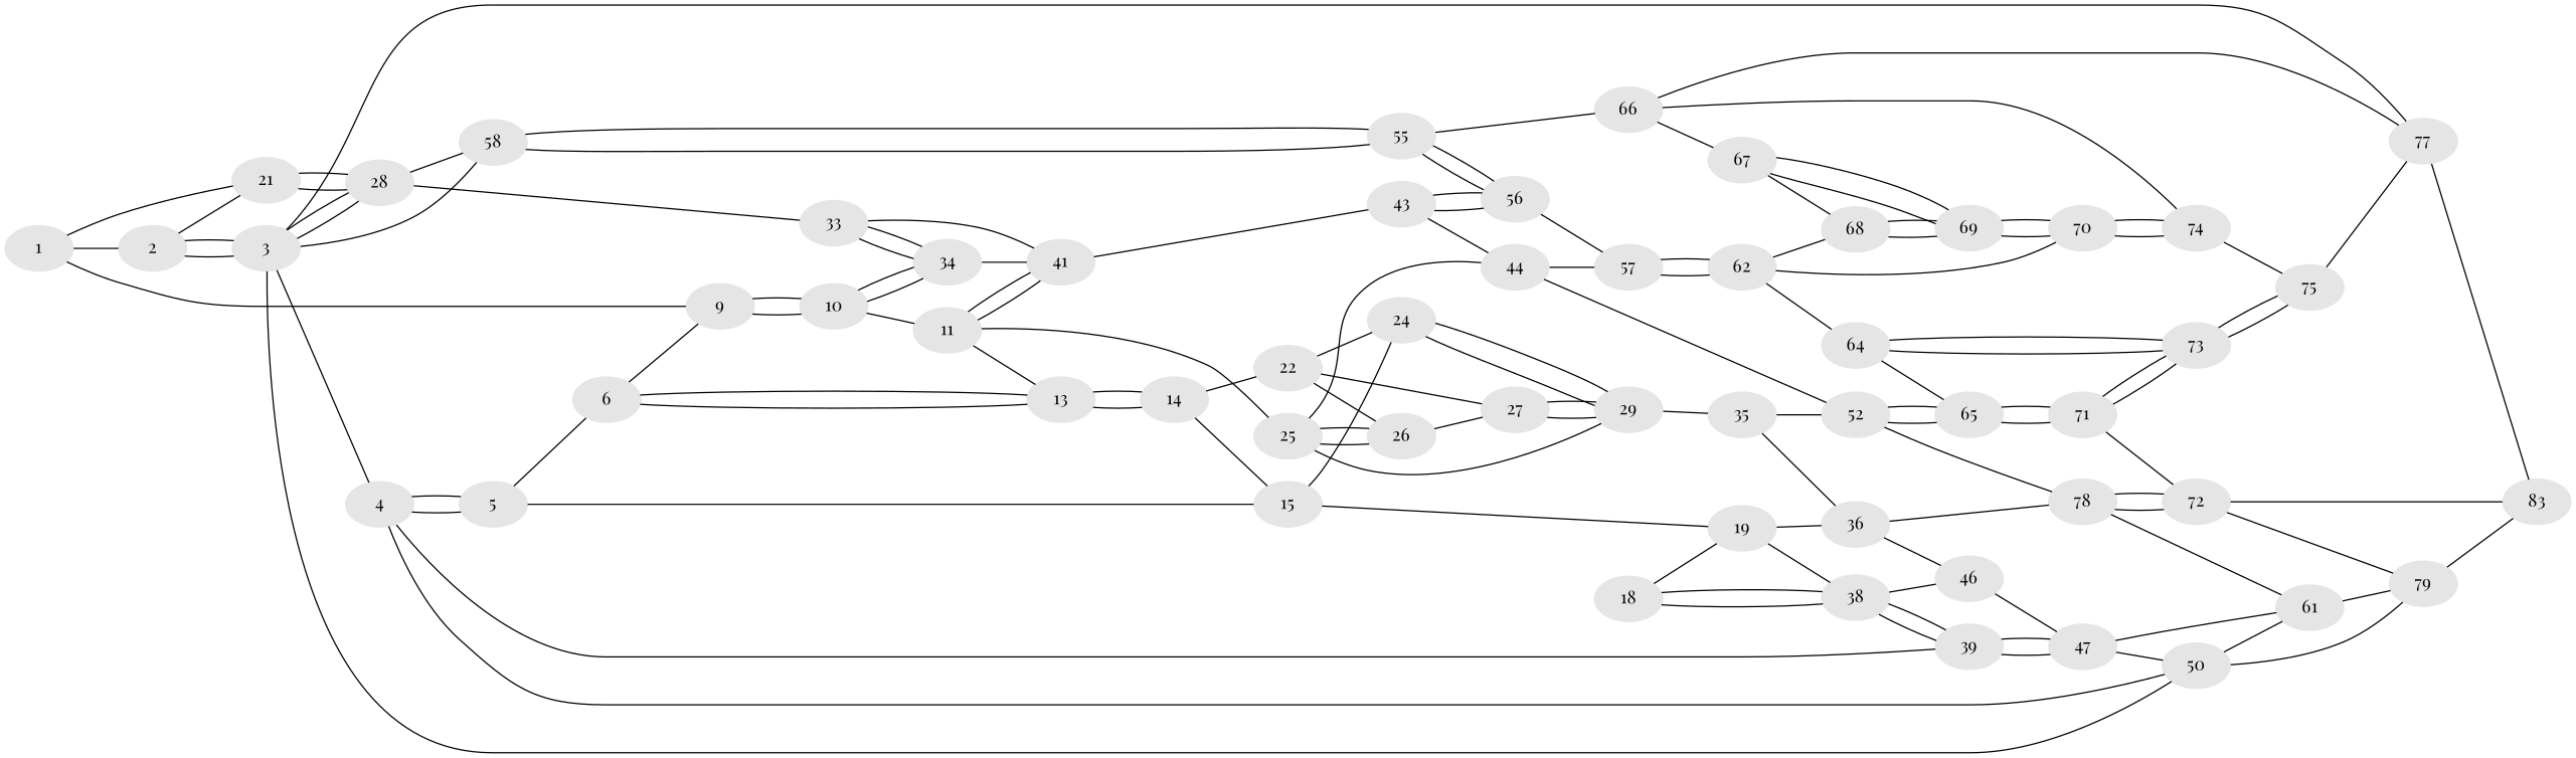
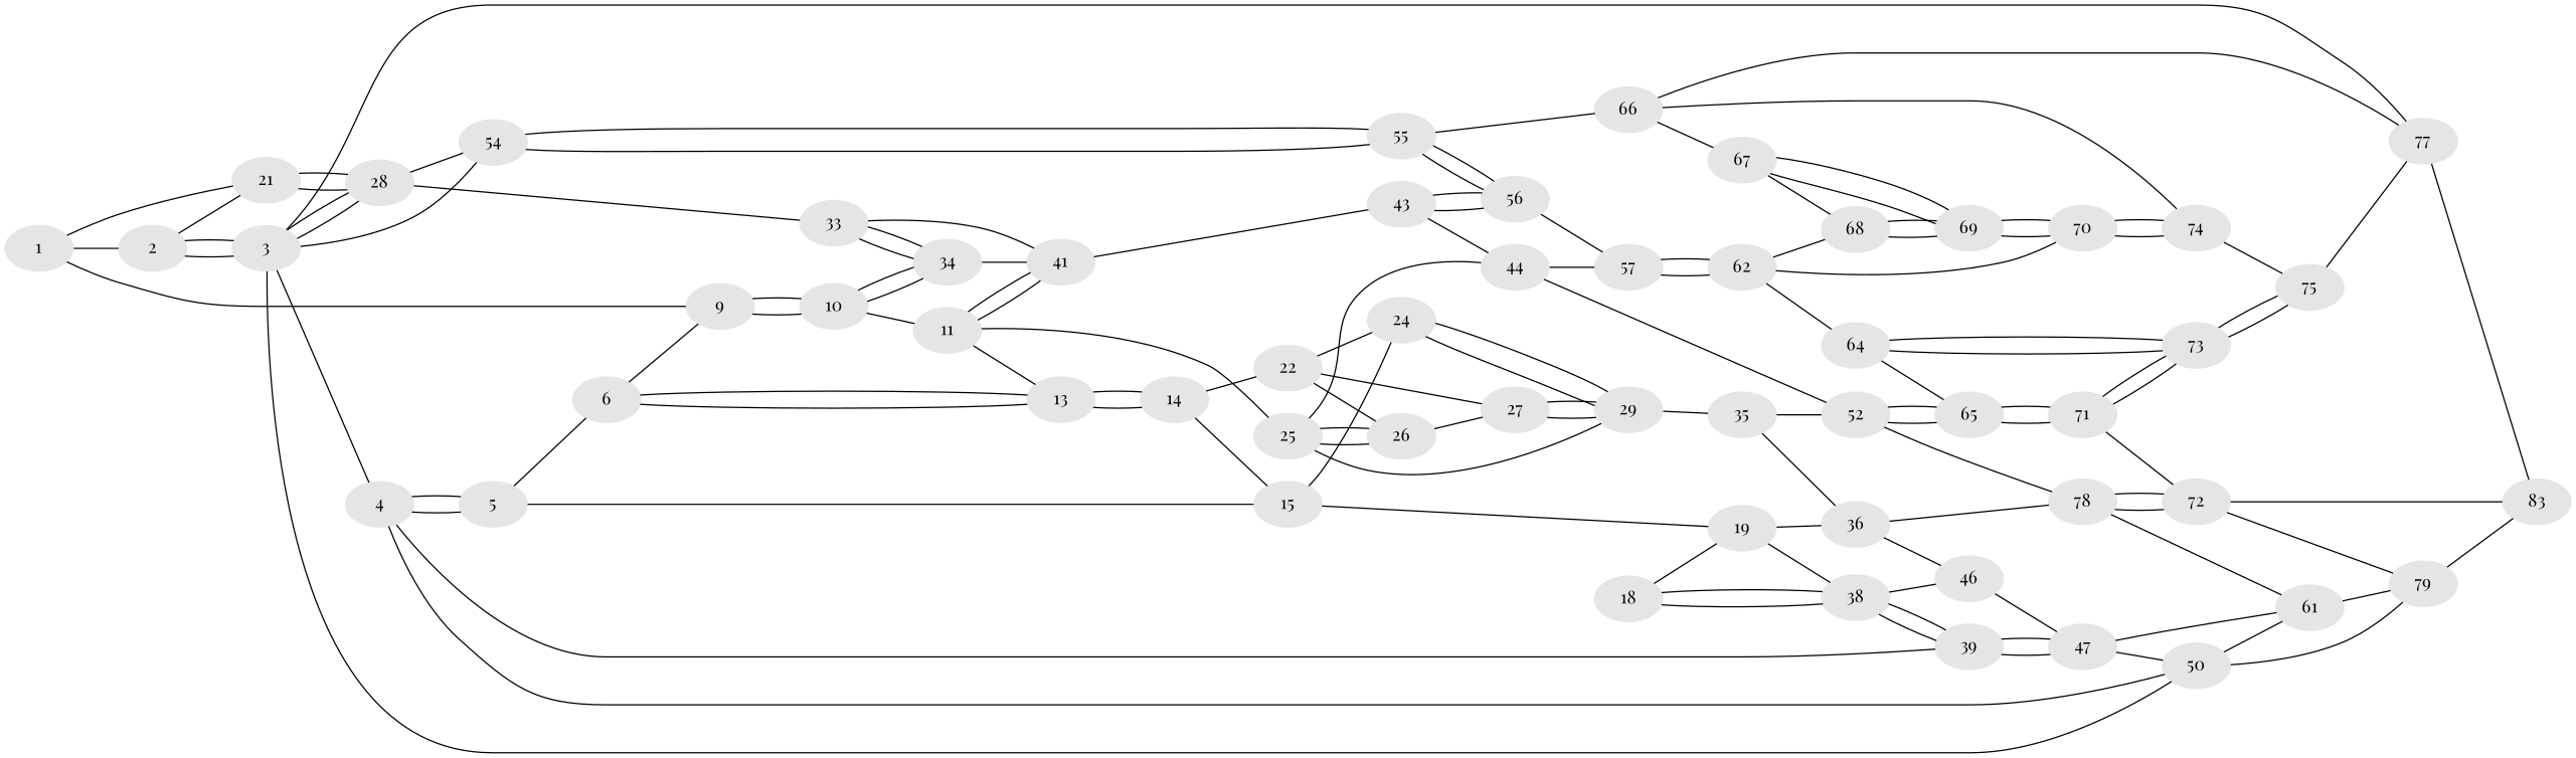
  graph {
    fontname="Playfair Display"
    rankdir=LR
    node [color=gray90 fontname="Playfair Display" style=filled]
    edge [fontname="Playfair Display"]
    1 [super="+8"]
    2
    9
    21
    3 [super="+60"]
    10
    28 [super="+32"]
    4 [super="+16"]
    50 [super="+81"]
-   54 [label=58]
+   54
    77 [super="+82"]
    5
    39 [super="+40"]
    33
    61 [super="+80"]
    79 [super="+84"]
    55
    83
    6 [super="+7"]
    15 [super="+20"]
    47 [super="+49"]
    13
    19 [super="+37"]
    24
    14
    11 [super="+12"]
    34
    25 [super="+30"]
    41 [super="+42"]
    26
    29 [super="+31"]
    44 [super="+51"]
    43
    22 [super="+23"]
    27
    38 [super="+45"]
    36 [super="+48"]
    18
    46
    n40 [label=78 super="+59"]
    35
    52 [super="+53"]
    57
    65
    72 [super="+78"]
    56
    62 [super="+63"]
    71
    66 [super="+76"]
    67
    74
    64
    68
    70
    73
    69
    75
    1 -- 2
    1 -- 9
    1 -- 21
    2 -- 21
    2 -- 3
    2 -- 3
    9 -- 10
    9 -- 10
    21 -- 28
    21 -- 28
    3 -- 28
    3 -- 28
    3 -- 4
    3 -- 50
    3 -- 54
    3 -- 77
    10 -- 11
    10 -- 34
    10 -- 34
    28 -- 54
    28 -- 33
    4 -- 50
    4 -- 5
    4 -- 5
    4 -- 39
    50 -- 61
    50 -- 79
    54 -- 55
    54 -- 55
    77 -- 83
    5 -- 6
    5 -- 15
    39 -- 47
    39 -- 47
    33 -- 34
    33 -- 34
    33 -- 41
    61 -- 79
    79 -- 83
    55 -- 56
    55 -- 56
    55 -- 66
    6 -- 9
    6 -- 13
    6 -- 13
    15 -- 19
    15 -- 24
    47 -- 50
    47 -- 61
    13 -- 14
    13 -- 14
    19 -- 38
    19 -- 36
    24 -- 29
    24 -- 29
    14 -- 15
    14 -- 22
    11 -- 13
    11 -- 25
    11 -- 41
    11 -- 41
    34 -- 41
    25 -- 26
    25 -- 26
    25 -- 29
    25 -- 44
    41 -- 43
    26 -- 27
    29 -- 35
    44 -- 52
    44 -- 57
    43 -- 44
    43 -- 56
    43 -- 56
    22 -- 24
    22 -- 26
    22 -- 27
    27 -- 29
    27 -- 29
    38 -- 39
    38 -- 39
    38 -- 46
    36 -- 46
    36 -- n40
    18 -- 19
    18 -- 38
    18 -- 38
    46 -- 47
    n40 -- 61
    n40 -- 72
    n40 -- 72
    35 -- 36
    35 -- 52
    52 -- n40
    52 -- 65
    52 -- 65
    57 -- 62
    57 -- 62
    65 -- 71
    65 -- 71
    72 -- 79
    72 -- 83
    56 -- 57
    62 -- 64
    62 -- 68
    62 -- 70
    71 -- 72
    71 -- 73
    71 -- 73
    66 -- 77
    66 -- 67
    66 -- 74
    67 -- 68
    67 -- 69
    67 -- 69
    74 -- 75
    64 -- 65
    64 -- 73
    64 -- 73
    68 -- 69
    68 -- 69
    70 -- 74
    70 -- 74
    73 -- 75
    73 -- 75
    69 -- 70
    69 -- 70
    75 -- 77
  }
